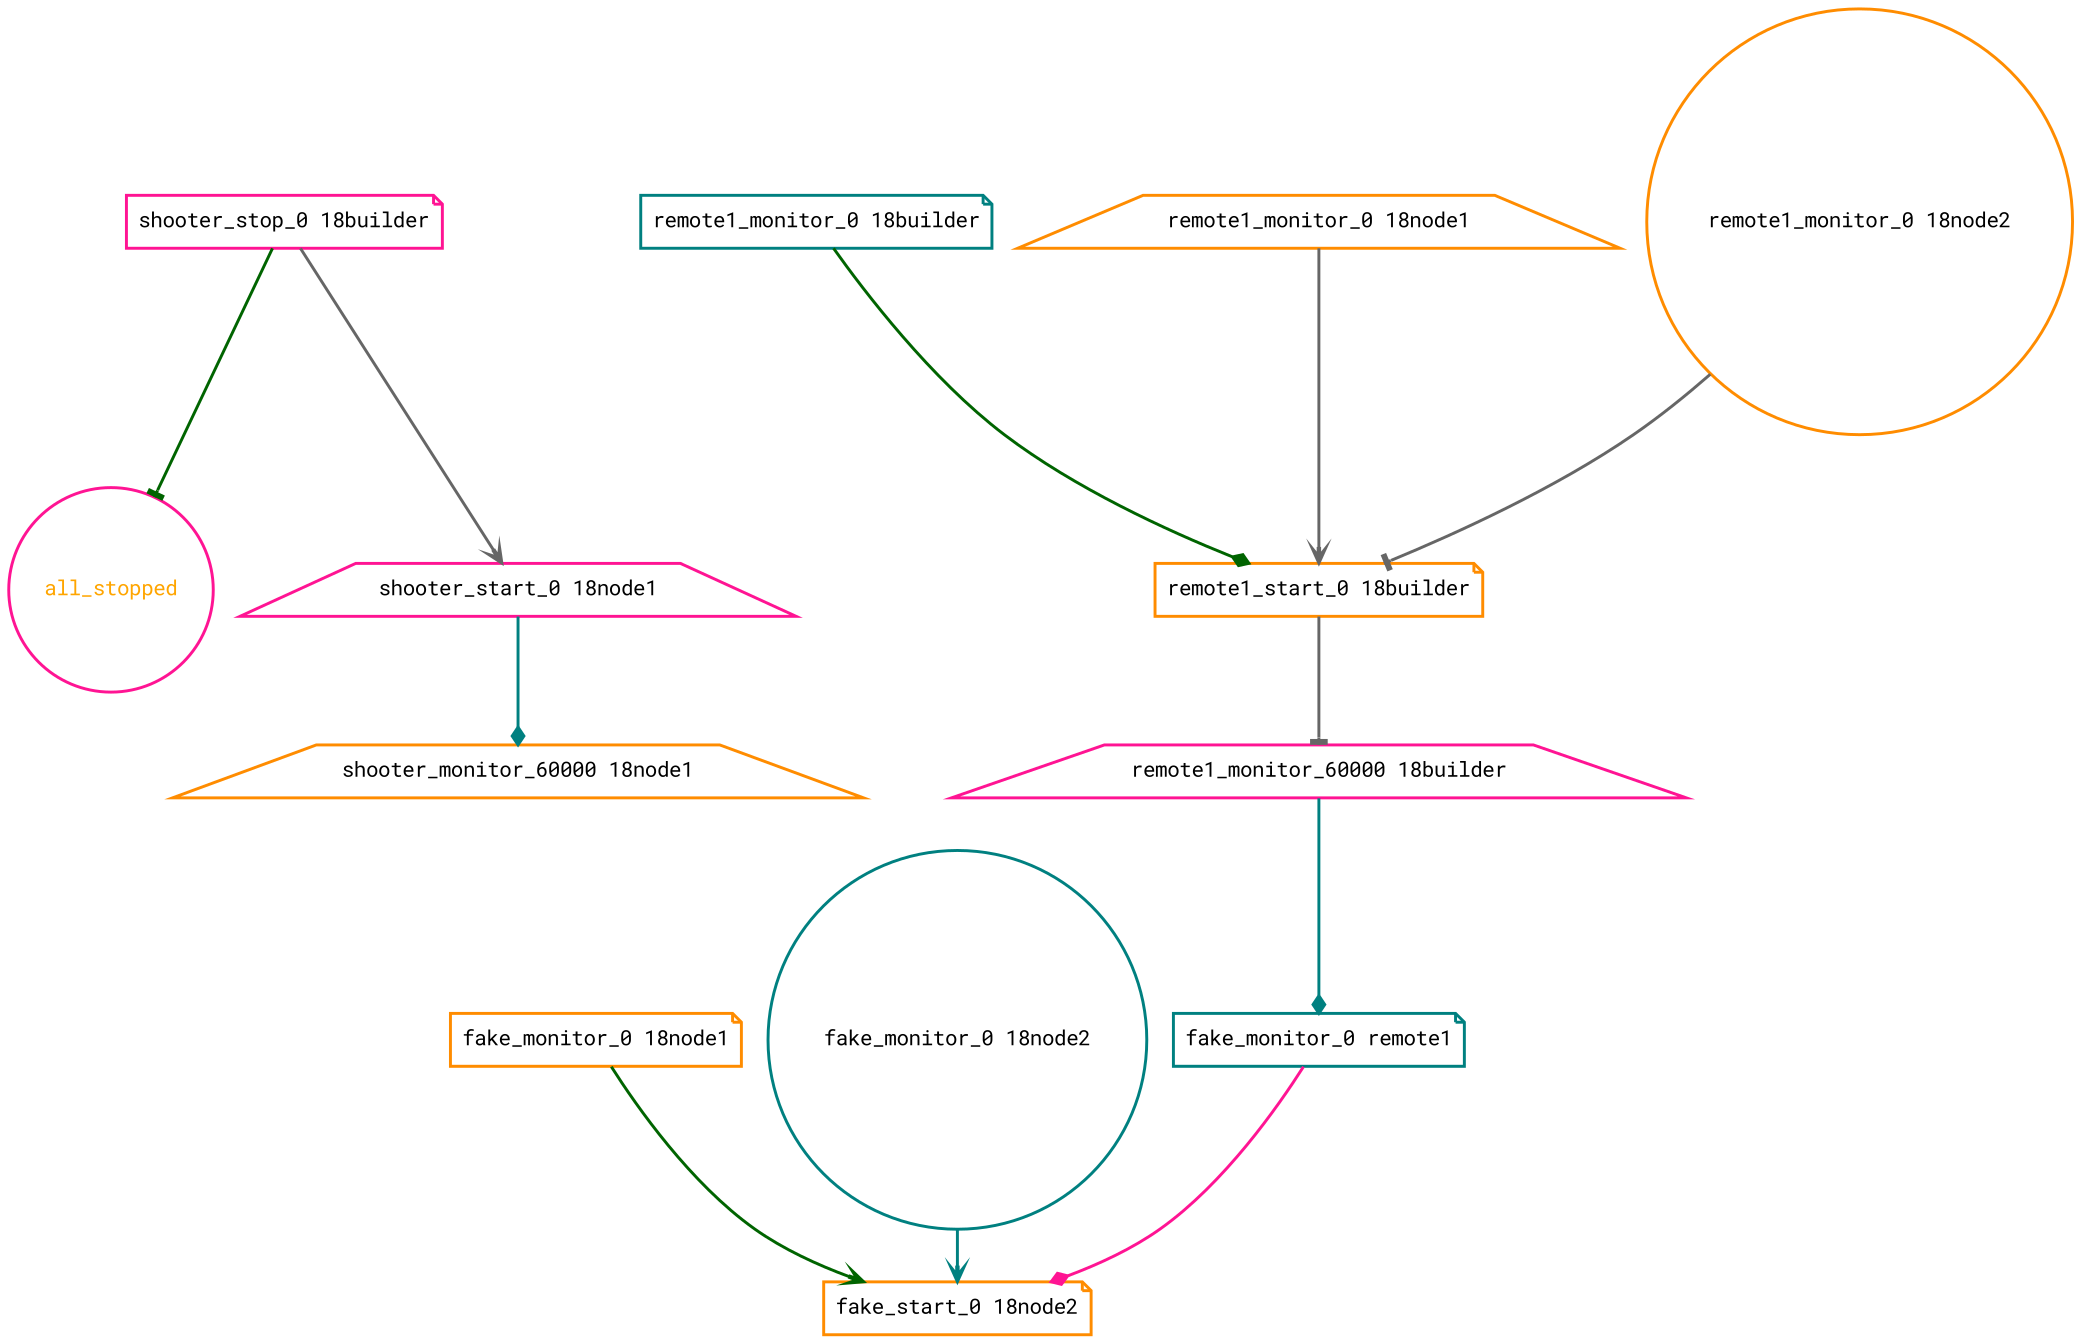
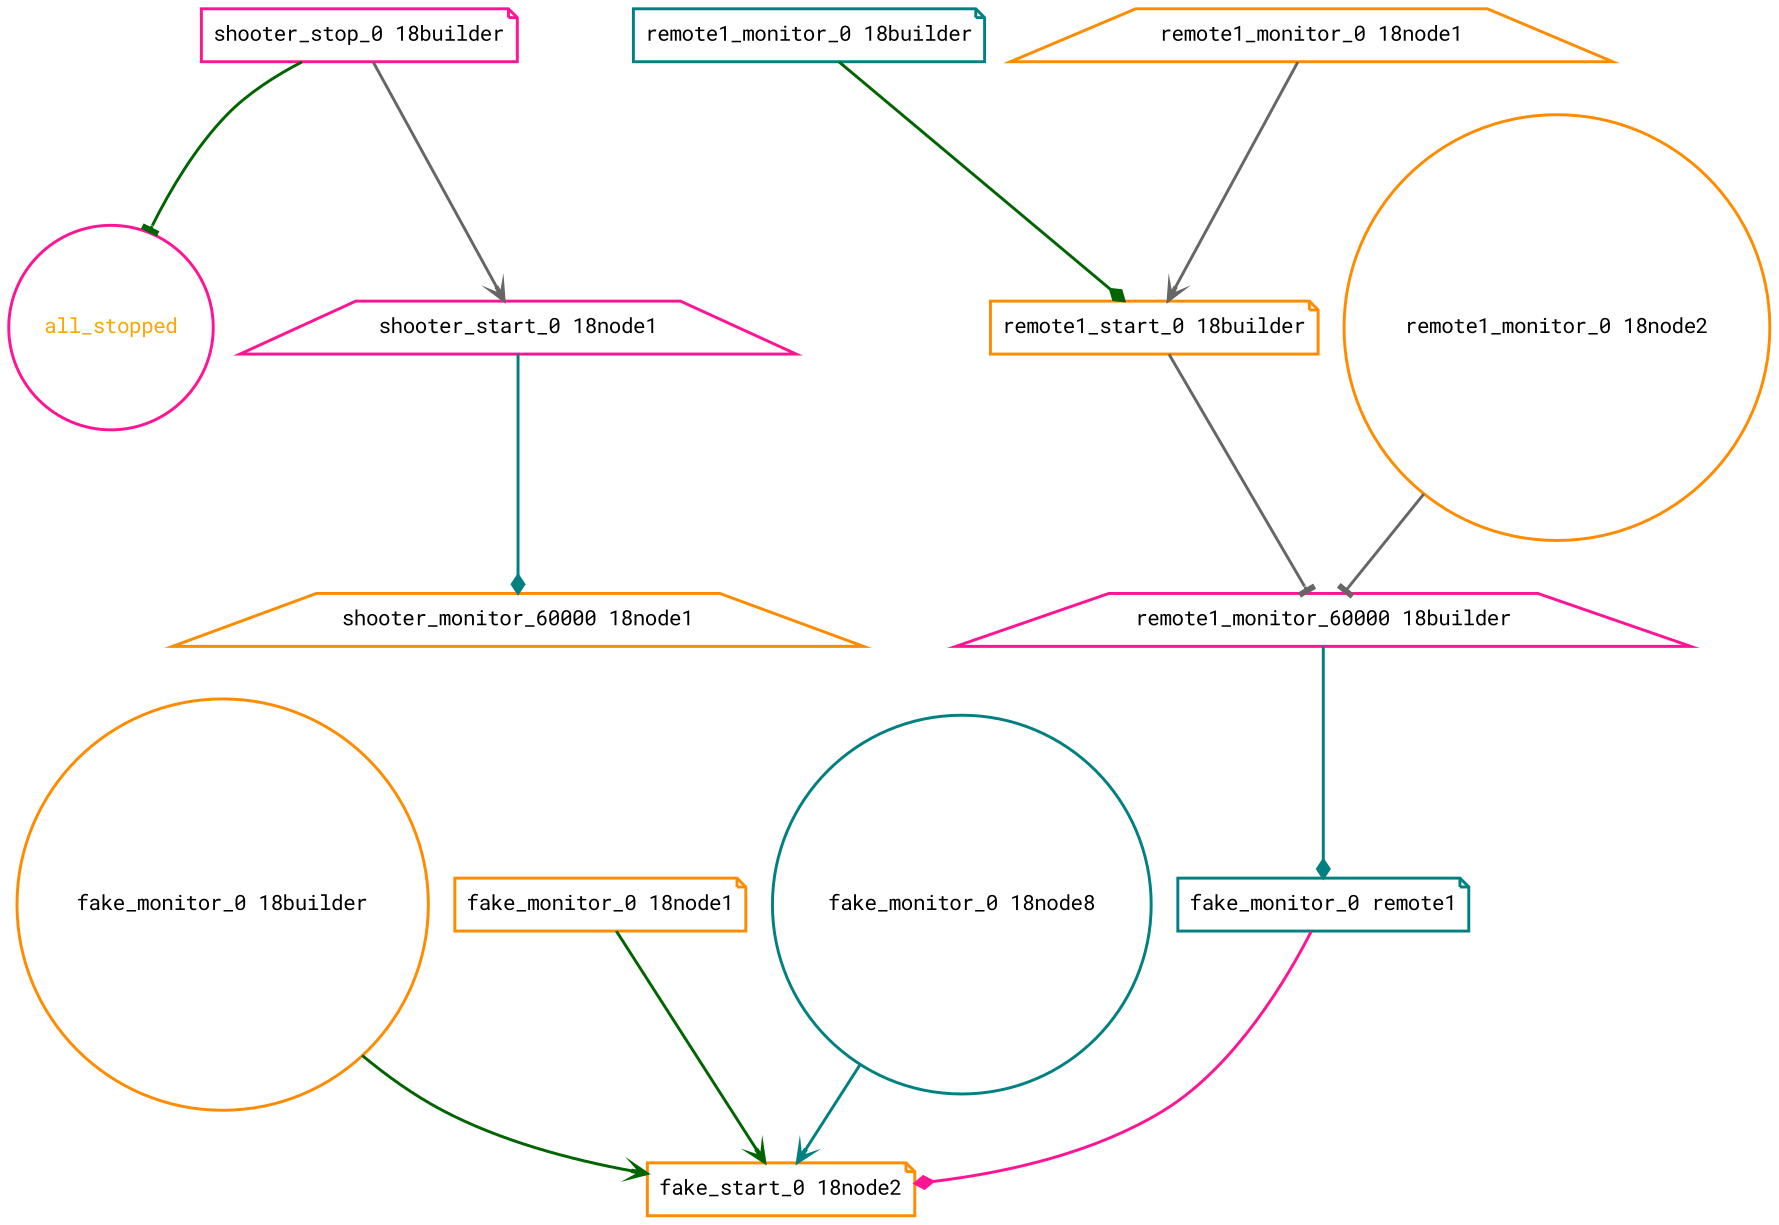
  digraph {
    fontname="Roboto Mono"
    node [color=darkorange fontcolor=black fontname="Roboto Mono" shape=note style=bold]
    edge [arrowhead=vee color=darkgreen fontname="Roboto Mono" style=bold]
    all_stopped [color=deeppink fontcolor=orange shape=circle]
+   "fake_monitor_0 18builder" [shape=circle]
    "fake_start_0 18node2"
    "fake_monitor_0 18node1"
-   "fake_monitor_0 18node2" [color=teal shape=circle]
+   "fake_monitor_0 18node2" [color=teal shape=circle label="fake_monitor_0 18node8"]
    "fake_monitor_0 remote1" [color=teal]
    "remote1_monitor_0 18builder" [color=teal]
    "remote1_start_0 18builder"
    "remote1_monitor_60000 18builder" [color=deeppink shape=trapezium]
    "remote1_monitor_0 18node1" [shape=trapezium]
    "remote1_monitor_0 18node2" [shape=circle]
    "shooter_monitor_60000 18node1" [shape=trapezium]
    "shooter_start_0 18node1" [color=deeppink shape=trapezium]
    "shooter_stop_0 18builder" [color=deeppink]
+   "fake_monitor_0 18builder" -> "fake_start_0 18node2"
    "fake_monitor_0 18node1" -> "fake_start_0 18node2"
    "fake_monitor_0 18node2" -> "fake_start_0 18node2" [color=teal]
    "fake_monitor_0 remote1" -> "fake_start_0 18node2" [arrowhead=diamond color=deeppink]
    "remote1_monitor_0 18builder" -> "remote1_start_0 18builder" [arrowhead=diamond]
    "remote1_start_0 18builder" -> "remote1_monitor_60000 18builder" [arrowhead=tee color=gray40]
    "remote1_monitor_60000 18builder" -> "fake_monitor_0 remote1" [arrowhead=diamond color=teal]
    "remote1_monitor_0 18node1" -> "remote1_start_0 18builder" [color=gray40]
-   "remote1_monitor_0 18node2" -> "remote1_start_0 18builder" [arrowhead=tee color=gray40]
+   "remote1_monitor_0 18node2" -> "remote1_monitor_60000 18builder" [arrowhead=tee color=gray40]
    "shooter_start_0 18node1" -> "shooter_monitor_60000 18node1" [arrowhead=diamond color=teal]
    "shooter_stop_0 18builder" -> all_stopped [arrowhead=tee]
    "shooter_stop_0 18builder" -> "shooter_start_0 18node1" [color=gray40]
  }
